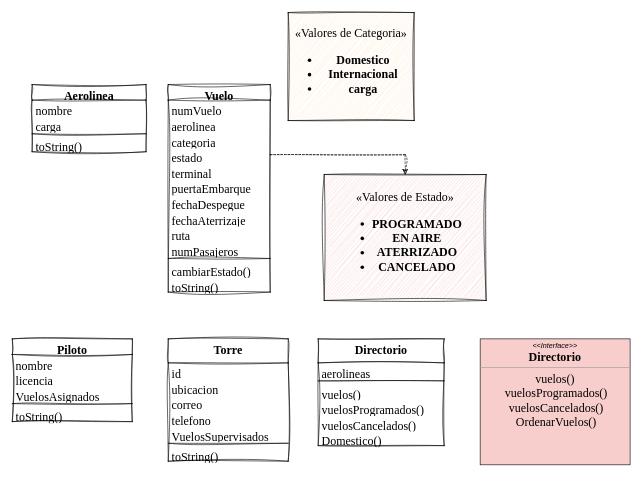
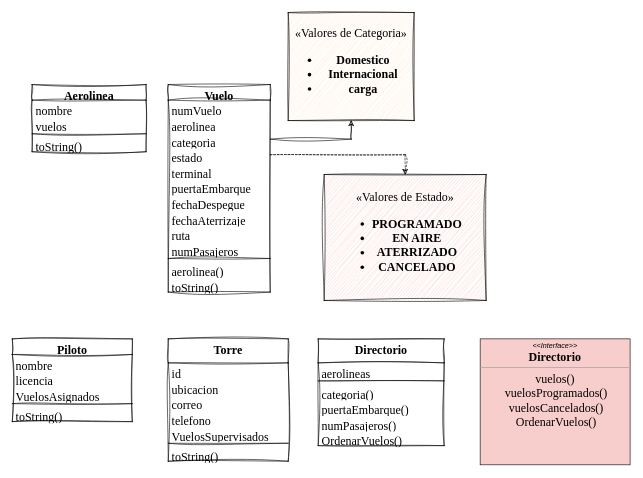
  <mxCell id="0" />
  <mxCell id="1" parent="0" />
  <mxCell id="2" value="Vuelo" style="swimlane;fontStyle=1;align=center;verticalAlign=top;childLayout=stackLayout;horizontal=1;startSize=26;horizontalStack=0;resizeParent=1;resizeParentMax=0;resizeLast=0;collapsible=1;marginBottom=0;whiteSpace=wrap;html=1;sketch=1;hachureGap=4;jiggle=2;curveFitting=1;fontFamily=Architects Daughter;fontSource=https%3A%2F%2Ffonts.googleapis.com%2Fcss%3Ffamily%3DArchitects%2BDaughter;fontSize=20;" parent="1" vertex="1"><mxGeometry x="280" y="140" width="170" height="346" as="geometry" /></mxCell>
  <mxCell id="3" value="numVuelo" style="text;strokeColor=none;fillColor=none;align=left;verticalAlign=top;spacingLeft=4;spacingRight=4;overflow=hidden;rotatable=0;points=[[0,0.5],[1,0.5]];portConstraint=eastwest;whiteSpace=wrap;html=1;fontSize=20;fontFamily=Architects Daughter;" parent="2" vertex="1"><mxGeometry y="26" width="170" height="26" as="geometry" /></mxCell>
  <mxCell id="4" value="aerolinea" style="text;strokeColor=none;fillColor=none;align=left;verticalAlign=top;spacingLeft=4;spacingRight=4;overflow=hidden;rotatable=0;points=[[0,0.5],[1,0.5]];portConstraint=eastwest;whiteSpace=wrap;html=1;fontSize=20;fontFamily=Architects Daughter;" parent="2" vertex="1"><mxGeometry y="52" width="170" height="26" as="geometry" /></mxCell>
  <mxCell id="5" value="categoria" style="text;strokeColor=none;fillColor=none;align=left;verticalAlign=top;spacingLeft=4;spacingRight=4;overflow=hidden;rotatable=0;points=[[0,0.5],[1,0.5]];portConstraint=eastwest;whiteSpace=wrap;html=1;fontSize=20;fontFamily=Architects Daughter;" parent="2" vertex="1"><mxGeometry y="78" width="170" height="26" as="geometry" /></mxCell>
  <mxCell id="6" value="estado" style="text;strokeColor=none;fillColor=none;align=left;verticalAlign=top;spacingLeft=4;spacingRight=4;overflow=hidden;rotatable=0;points=[[0,0.5],[1,0.5]];portConstraint=eastwest;whiteSpace=wrap;html=1;fontSize=20;fontFamily=Architects Daughter;" parent="2" vertex="1"><mxGeometry y="104" width="170" height="26" as="geometry" /></mxCell>
  <mxCell id="7" value="terminal" style="text;strokeColor=none;fillColor=none;align=left;verticalAlign=top;spacingLeft=4;spacingRight=4;overflow=hidden;rotatable=0;points=[[0,0.5],[1,0.5]];portConstraint=eastwest;whiteSpace=wrap;html=1;fontSize=20;fontFamily=Architects Daughter;" parent="2" vertex="1"><mxGeometry y="130" width="170" height="26" as="geometry" /></mxCell>
  <mxCell id="8" value="puertaEmbarque" style="text;strokeColor=none;fillColor=none;align=left;verticalAlign=top;spacingLeft=4;spacingRight=4;overflow=hidden;rotatable=0;points=[[0,0.5],[1,0.5]];portConstraint=eastwest;whiteSpace=wrap;html=1;fontSize=20;fontFamily=Architects Daughter;" parent="2" vertex="1"><mxGeometry y="156" width="170" height="26" as="geometry" /></mxCell>
  <mxCell id="9" value="fechaDespegue" style="text;strokeColor=none;fillColor=none;align=left;verticalAlign=top;spacingLeft=4;spacingRight=4;overflow=hidden;rotatable=0;points=[[0,0.5],[1,0.5]];portConstraint=eastwest;whiteSpace=wrap;html=1;fontSize=20;fontFamily=Architects Daughter;" parent="2" vertex="1"><mxGeometry y="182" width="170" height="26" as="geometry" /></mxCell>
  <mxCell id="10" value="fechaAterrizaje" style="text;strokeColor=none;fillColor=none;align=left;verticalAlign=top;spacingLeft=4;spacingRight=4;overflow=hidden;rotatable=0;points=[[0,0.5],[1,0.5]];portConstraint=eastwest;whiteSpace=wrap;html=1;fontSize=20;fontFamily=Architects Daughter;" parent="2" vertex="1"><mxGeometry y="208" width="170" height="26" as="geometry" /></mxCell>
  <mxCell id="11" value="ruta" style="text;strokeColor=none;fillColor=none;align=left;verticalAlign=top;spacingLeft=4;spacingRight=4;overflow=hidden;rotatable=0;points=[[0,0.5],[1,0.5]];portConstraint=eastwest;whiteSpace=wrap;html=1;fontSize=20;fontFamily=Architects Daughter;" parent="2" vertex="1"><mxGeometry y="234" width="170" height="26" as="geometry" /></mxCell>
  <mxCell id="12" value="numPasajeros" style="text;strokeColor=none;fillColor=none;align=left;verticalAlign=top;spacingLeft=4;spacingRight=4;overflow=hidden;rotatable=0;points=[[0,0.5],[1,0.5]];portConstraint=eastwest;whiteSpace=wrap;html=1;fontSize=20;fontFamily=Architects Daughter;" parent="2" vertex="1"><mxGeometry y="260" width="170" height="26" as="geometry" /></mxCell>
  <mxCell id="13" value="" style="line;strokeWidth=1;fillColor=none;align=left;verticalAlign=middle;spacingTop=-1;spacingLeft=3;spacingRight=3;rotatable=0;labelPosition=right;points=[];portConstraint=eastwest;strokeColor=inherit;sketch=1;hachureGap=4;jiggle=2;curveFitting=1;fontFamily=Architects Daughter;fontSource=https%3A%2F%2Ffonts.googleapis.com%2Fcss%3Ffamily%3DArchitects%2BDaughter;fontSize=20;" parent="2" vertex="1"><mxGeometry y="286" width="170" height="8" as="geometry" /></mxCell>
- <mxCell id="14" value="cambiarEstado()" style="text;strokeColor=none;fillColor=none;align=left;verticalAlign=top;spacingLeft=4;spacingRight=4;overflow=hidden;rotatable=0;points=[[0,0.5],[1,0.5]];portConstraint=eastwest;whiteSpace=wrap;html=1;fontSize=20;fontFamily=Architects Daughter;" parent="2" vertex="1"><mxGeometry y="294" width="170" height="26" as="geometry" /></mxCell>
+ <mxCell id="14" value="aerolinea()" style="text;strokeColor=none;fillColor=none;align=left;verticalAlign=top;spacingLeft=4;spacingRight=4;overflow=hidden;rotatable=0;points=[[0,0.5],[1,0.5]];portConstraint=eastwest;whiteSpace=wrap;html=1;fontSize=20;fontFamily=Architects Daughter;" parent="2" vertex="1"><mxGeometry y="294" width="170" height="26" as="geometry" /></mxCell>
  <mxCell id="15" value="toString()" style="text;strokeColor=none;fillColor=none;align=left;verticalAlign=top;spacingLeft=4;spacingRight=4;overflow=hidden;rotatable=0;points=[[0,0.5],[1,0.5]];portConstraint=eastwest;whiteSpace=wrap;html=1;fontSize=20;fontFamily=Architects Daughter;" parent="2" vertex="1"><mxGeometry y="320" width="170" height="26" as="geometry" /></mxCell>
  <mxCell id="16" value="Torre" style="swimlane;fontStyle=1;align=center;verticalAlign=top;childLayout=stackLayout;horizontal=1;startSize=40;horizontalStack=0;resizeParent=1;resizeParentMax=0;resizeLast=0;collapsible=1;marginBottom=0;whiteSpace=wrap;html=1;sketch=1;hachureGap=4;jiggle=2;curveFitting=1;fontFamily=Architects Daughter;fontSource=https%3A%2F%2Ffonts.googleapis.com%2Fcss%3Ffamily%3DArchitects%2BDaughter;fontSize=20;" parent="1" vertex="1"><mxGeometry x="280" y="564" width="200" height="204" as="geometry" /></mxCell>
  <mxCell id="17" value="id" style="text;strokeColor=none;fillColor=none;align=left;verticalAlign=top;spacingLeft=4;spacingRight=4;overflow=hidden;rotatable=0;points=[[0,0.5],[1,0.5]];portConstraint=eastwest;whiteSpace=wrap;html=1;fontSize=20;fontFamily=Architects Daughter;" parent="16" vertex="1"><mxGeometry y="40" width="200" height="26" as="geometry" /></mxCell>
  <mxCell id="18" value="ubicacion" style="text;strokeColor=none;fillColor=none;align=left;verticalAlign=top;spacingLeft=4;spacingRight=4;overflow=hidden;rotatable=0;points=[[0,0.5],[1,0.5]];portConstraint=eastwest;whiteSpace=wrap;html=1;fontSize=20;fontFamily=Architects Daughter;" parent="16" vertex="1"><mxGeometry y="66" width="200" height="26" as="geometry" /></mxCell>
  <mxCell id="19" value="correo" style="text;strokeColor=none;fillColor=none;align=left;verticalAlign=top;spacingLeft=4;spacingRight=4;overflow=hidden;rotatable=0;points=[[0,0.5],[1,0.5]];portConstraint=eastwest;whiteSpace=wrap;html=1;fontSize=20;fontFamily=Architects Daughter;" parent="16" vertex="1"><mxGeometry y="92" width="200" height="26" as="geometry" /></mxCell>
  <mxCell id="20" value="telefono" style="text;strokeColor=none;fillColor=none;align=left;verticalAlign=top;spacingLeft=4;spacingRight=4;overflow=hidden;rotatable=0;points=[[0,0.5],[1,0.5]];portConstraint=eastwest;whiteSpace=wrap;html=1;fontSize=20;fontFamily=Architects Daughter;" parent="16" vertex="1"><mxGeometry y="118" width="200" height="26" as="geometry" /></mxCell>
  <mxCell id="21" value="VuelosSupervisados" style="text;strokeColor=none;fillColor=none;align=left;verticalAlign=top;spacingLeft=4;spacingRight=4;overflow=hidden;rotatable=0;points=[[0,0.5],[1,0.5]];portConstraint=eastwest;whiteSpace=wrap;html=1;fontSize=20;fontFamily=Architects Daughter;" parent="16" vertex="1"><mxGeometry y="144" width="200" height="26" as="geometry" /></mxCell>
  <mxCell id="22" value="" style="line;strokeWidth=1;fillColor=none;align=left;verticalAlign=middle;spacingTop=-1;spacingLeft=3;spacingRight=3;rotatable=0;labelPosition=right;points=[];portConstraint=eastwest;strokeColor=inherit;sketch=1;hachureGap=4;jiggle=2;curveFitting=1;fontFamily=Architects Daughter;fontSource=https%3A%2F%2Ffonts.googleapis.com%2Fcss%3Ffamily%3DArchitects%2BDaughter;fontSize=20;" parent="16" vertex="1"><mxGeometry y="170" width="200" height="8" as="geometry" /></mxCell>
  <mxCell id="23" value="toString()" style="text;strokeColor=none;fillColor=none;align=left;verticalAlign=top;spacingLeft=4;spacingRight=4;overflow=hidden;rotatable=0;points=[[0,0.5],[1,0.5]];portConstraint=eastwest;whiteSpace=wrap;html=1;fontSize=20;fontFamily=Architects Daughter;" parent="16" vertex="1"><mxGeometry y="178" width="200" height="26" as="geometry" /></mxCell>
  <mxCell id="24" value="Piloto" style="swimlane;fontStyle=1;align=center;verticalAlign=top;childLayout=stackLayout;horizontal=1;startSize=26;horizontalStack=0;resizeParent=1;resizeParentMax=0;resizeLast=0;collapsible=1;marginBottom=0;whiteSpace=wrap;html=1;sketch=1;hachureGap=4;jiggle=2;curveFitting=1;fontFamily=Architects Daughter;fontSource=https%3A%2F%2Ffonts.googleapis.com%2Fcss%3Ffamily%3DArchitects%2BDaughter;fontSize=20;" parent="1" vertex="1"><mxGeometry x="20" y="564" width="200" height="138" as="geometry" /></mxCell>
  <mxCell id="25" value="nombre" style="text;strokeColor=none;fillColor=none;align=left;verticalAlign=top;spacingLeft=4;spacingRight=4;overflow=hidden;rotatable=0;points=[[0,0.5],[1,0.5]];portConstraint=eastwest;whiteSpace=wrap;html=1;fontSize=20;fontFamily=Architects Daughter;" parent="24" vertex="1"><mxGeometry y="26" width="200" height="26" as="geometry" /></mxCell>
  <mxCell id="26" value="licencia" style="text;strokeColor=none;fillColor=none;align=left;verticalAlign=top;spacingLeft=4;spacingRight=4;overflow=hidden;rotatable=0;points=[[0,0.5],[1,0.5]];portConstraint=eastwest;whiteSpace=wrap;html=1;fontSize=20;fontFamily=Architects Daughter;" parent="24" vertex="1"><mxGeometry y="52" width="200" height="26" as="geometry" /></mxCell>
  <mxCell id="27" value="VuelosAsignados" style="text;strokeColor=none;fillColor=none;align=left;verticalAlign=top;spacingLeft=4;spacingRight=4;overflow=hidden;rotatable=0;points=[[0,0.5],[1,0.5]];portConstraint=eastwest;whiteSpace=wrap;html=1;fontSize=20;fontFamily=Architects Daughter;" parent="24" vertex="1"><mxGeometry y="78" width="200" height="26" as="geometry" /></mxCell>
  <mxCell id="28" value="" style="line;strokeWidth=1;fillColor=none;align=left;verticalAlign=middle;spacingTop=-1;spacingLeft=3;spacingRight=3;rotatable=0;labelPosition=right;points=[];portConstraint=eastwest;strokeColor=inherit;sketch=1;hachureGap=4;jiggle=2;curveFitting=1;fontFamily=Architects Daughter;fontSource=https%3A%2F%2Ffonts.googleapis.com%2Fcss%3Ffamily%3DArchitects%2BDaughter;fontSize=20;" parent="24" vertex="1"><mxGeometry y="104" width="200" height="8" as="geometry" /></mxCell>
  <mxCell id="29" value="toString()" style="text;strokeColor=none;fillColor=none;align=left;verticalAlign=top;spacingLeft=4;spacingRight=4;overflow=hidden;rotatable=0;points=[[0,0.5],[1,0.5]];portConstraint=eastwest;whiteSpace=wrap;html=1;fontSize=20;fontFamily=Architects Daughter;" parent="24" vertex="1"><mxGeometry y="112" width="200" height="26" as="geometry" /></mxCell>
  <mxCell id="30" value="Aerolinea" style="swimlane;fontStyle=1;align=center;verticalAlign=top;childLayout=stackLayout;horizontal=1;startSize=26;horizontalStack=0;resizeParent=1;resizeParentMax=0;resizeLast=0;collapsible=1;marginBottom=0;whiteSpace=wrap;html=1;sketch=1;hachureGap=4;jiggle=2;curveFitting=1;fontFamily=Architects Daughter;fontSource=https%3A%2F%2Ffonts.googleapis.com%2Fcss%3Ffamily%3DArchitects%2BDaughter;fontSize=20;" parent="1" vertex="1"><mxGeometry x="53" y="140" width="190" height="112" as="geometry" /></mxCell>
  <mxCell id="31" value="nombre&lt;br&gt;" style="text;strokeColor=none;fillColor=none;align=left;verticalAlign=top;spacingLeft=4;spacingRight=4;overflow=hidden;rotatable=0;points=[[0,0.5],[1,0.5]];portConstraint=eastwest;whiteSpace=wrap;html=1;fontSize=20;fontFamily=Architects Daughter;" parent="30" vertex="1"><mxGeometry y="26" width="190" height="26" as="geometry" /></mxCell>
- <mxCell id="32" value="carga" style="text;strokeColor=none;fillColor=none;align=left;verticalAlign=top;spacingLeft=4;spacingRight=4;overflow=hidden;rotatable=0;points=[[0,0.5],[1,0.5]];portConstraint=eastwest;whiteSpace=wrap;html=1;fontSize=20;fontFamily=Architects Daughter;" parent="30" vertex="1"><mxGeometry y="52" width="190" height="26" as="geometry" /></mxCell>
+ <mxCell id="32" value="vuelos" style="text;strokeColor=none;fillColor=none;align=left;verticalAlign=top;spacingLeft=4;spacingRight=4;overflow=hidden;rotatable=0;points=[[0,0.5],[1,0.5]];portConstraint=eastwest;whiteSpace=wrap;html=1;fontSize=20;fontFamily=Architects Daughter;" parent="30" vertex="1"><mxGeometry y="52" width="190" height="26" as="geometry" /></mxCell>
  <mxCell id="33" value="" style="line;strokeWidth=1;fillColor=none;align=left;verticalAlign=middle;spacingTop=-1;spacingLeft=3;spacingRight=3;rotatable=0;labelPosition=right;points=[];portConstraint=eastwest;strokeColor=inherit;sketch=1;hachureGap=4;jiggle=2;curveFitting=1;fontFamily=Architects Daughter;fontSource=https%3A%2F%2Ffonts.googleapis.com%2Fcss%3Ffamily%3DArchitects%2BDaughter;fontSize=20;" parent="30" vertex="1"><mxGeometry y="78" width="190" height="8" as="geometry" /></mxCell>
  <mxCell id="34" value="toString()" style="text;strokeColor=none;fillColor=none;align=left;verticalAlign=top;spacingLeft=4;spacingRight=4;overflow=hidden;rotatable=0;points=[[0,0.5],[1,0.5]];portConstraint=eastwest;whiteSpace=wrap;html=1;fontSize=20;fontFamily=Architects Daughter;" parent="30" vertex="1"><mxGeometry y="86" width="190" height="26" as="geometry" /></mxCell>
  <mxCell id="35" value="«Valores de Categoria»&lt;br&gt;&lt;ul&gt;&lt;li&gt;&lt;b&gt;Domestico&lt;/b&gt;&lt;/li&gt;&lt;li&gt;&lt;b&gt;Internacional&lt;/b&gt;&lt;/li&gt;&lt;li&gt;&lt;b&gt;carga&lt;/b&gt;&lt;/li&gt;&lt;/ul&gt;" style="html=1;dropTarget=0;whiteSpace=wrap;sketch=1;hachureGap=4;jiggle=2;curveFitting=1;fontFamily=Architects Daughter;fontSource=https%3A%2F%2Ffonts.googleapis.com%2Fcss%3Ffamily%3DArchitects%2BDaughter;fontSize=20;fillColor=#ffe6cc;" parent="1" vertex="1"><mxGeometry x="480" y="20" width="210" height="180" as="geometry" /></mxCell>
+ <mxCell id="36" style="edgeStyle=orthogonalEdgeStyle;rounded=0;sketch=1;hachureGap=4;jiggle=2;curveFitting=1;orthogonalLoop=1;jettySize=auto;html=1;fontFamily=Architects Daughter;fontSource=https%3A%2F%2Ffonts.googleapis.com%2Fcss%3Ffamily%3DArchitects%2BDaughter;fontSize=16;" parent="1" source="5" target="35" edge="1"><mxGeometry relative="1" as="geometry"><mxPoint x="520" y="240" as="targetPoint" /></mxGeometry></mxCell>
  <mxCell id="37" value="«Valores de Estado»&lt;br&gt;&lt;ul&gt;&lt;li&gt;&lt;b&gt;PROGRAMADO&lt;/b&gt;&lt;/li&gt;&lt;li&gt;&lt;b&gt;EN AIRE&lt;/b&gt;&lt;/li&gt;&lt;li&gt;&lt;b&gt;ATERRIZADO&lt;/b&gt;&lt;/li&gt;&lt;li&gt;&lt;b&gt;CANCELADO&lt;/b&gt;&lt;/li&gt;&lt;/ul&gt;" style="html=1;dropTarget=0;whiteSpace=wrap;sketch=1;hachureGap=4;jiggle=2;curveFitting=1;fontFamily=Architects Daughter;fontSource=https%3A%2F%2Ffonts.googleapis.com%2Fcss%3Ffamily%3DArchitects%2BDaughter;fontSize=20;fillColor=#f8cecc;" parent="1" vertex="1"><mxGeometry x="540" y="290" width="270" height="210" as="geometry" /></mxCell>
  <mxCell id="38" style="edgeStyle=orthogonalEdgeStyle;rounded=0;sketch=1;hachureGap=4;jiggle=2;curveFitting=1;orthogonalLoop=1;jettySize=auto;html=1;fontFamily=Architects Daughter;fontSource=https%3A%2F%2Ffonts.googleapis.com%2Fcss%3Ffamily%3DArchitects%2BDaughter;fontSize=16;dashed=1;" parent="1" source="6" target="37" edge="1"><mxGeometry relative="1" as="geometry"><mxPoint x="570" y="290" as="targetPoint" /></mxGeometry></mxCell>
  <mxCell id="39" value="Directorio" style="swimlane;fontStyle=1;align=center;verticalAlign=top;childLayout=stackLayout;horizontal=1;startSize=40;horizontalStack=0;resizeParent=1;resizeParentMax=0;resizeLast=0;collapsible=1;marginBottom=0;whiteSpace=wrap;html=1;sketch=1;hachureGap=4;jiggle=2;curveFitting=1;fontFamily=Architects Daughter;fontSource=https%3A%2F%2Ffonts.googleapis.com%2Fcss%3Ffamily%3DArchitects%2BDaughter;fontSize=20;" parent="1" vertex="1"><mxGeometry x="530" y="564" width="210" height="178" as="geometry" /></mxCell>
  <mxCell id="40" value="aerolineas" style="text;strokeColor=none;fillColor=none;align=left;verticalAlign=top;spacingLeft=4;spacingRight=4;overflow=hidden;rotatable=0;points=[[0,0.5],[1,0.5]];portConstraint=eastwest;whiteSpace=wrap;html=1;fontSize=20;fontFamily=Architects Daughter;" parent="39" vertex="1"><mxGeometry y="40" width="210" height="26" as="geometry" /></mxCell>
  <mxCell id="41" value="" style="line;strokeWidth=1;fillColor=none;align=left;verticalAlign=middle;spacingTop=-1;spacingLeft=3;spacingRight=3;rotatable=0;labelPosition=right;points=[];portConstraint=eastwest;strokeColor=inherit;sketch=1;hachureGap=4;jiggle=2;curveFitting=1;fontFamily=Architects Daughter;fontSource=https%3A%2F%2Ffonts.googleapis.com%2Fcss%3Ffamily%3DArchitects%2BDaughter;fontSize=20;" parent="39" vertex="1"><mxGeometry y="66" width="210" height="8" as="geometry" /></mxCell>
- <mxCell id="42" value="vuelos()" style="text;strokeColor=none;fillColor=none;align=left;verticalAlign=top;spacingLeft=4;spacingRight=4;overflow=hidden;rotatable=0;points=[[0,0.5],[1,0.5]];portConstraint=eastwest;whiteSpace=wrap;html=1;fontSize=20;fontFamily=Architects Daughter;" parent="39" vertex="1"><mxGeometry y="74" width="210" height="26" as="geometry" /></mxCell>
- <mxCell id="43" value="vuelosProgramados()" style="text;strokeColor=none;fillColor=none;align=left;verticalAlign=top;spacingLeft=4;spacingRight=4;overflow=hidden;rotatable=0;points=[[0,0.5],[1,0.5]];portConstraint=eastwest;whiteSpace=wrap;html=1;fontSize=20;fontFamily=Architects Daughter;" parent="39" vertex="1"><mxGeometry y="100" width="210" height="26" as="geometry" /></mxCell>
- <mxCell id="44" value="vuelosCancelados()" style="text;strokeColor=none;fillColor=none;align=left;verticalAlign=top;spacingLeft=4;spacingRight=4;overflow=hidden;rotatable=0;points=[[0,0.5],[1,0.5]];portConstraint=eastwest;whiteSpace=wrap;html=1;fontSize=20;fontFamily=Architects Daughter;" parent="39" vertex="1"><mxGeometry y="126" width="210" height="26" as="geometry" /></mxCell>
- <mxCell id="45" value="Domestico()" style="text;strokeColor=none;fillColor=none;align=left;verticalAlign=top;spacingLeft=4;spacingRight=4;overflow=hidden;rotatable=0;points=[[0,0.5],[1,0.5]];portConstraint=eastwest;whiteSpace=wrap;html=1;fontSize=20;fontFamily=Architects Daughter;" parent="39" vertex="1"><mxGeometry y="152" width="210" height="26" as="geometry" /></mxCell>
+ <mxCell id="42" value="categoria()" style="text;strokeColor=none;fillColor=none;align=left;verticalAlign=top;spacingLeft=4;spacingRight=4;overflow=hidden;rotatable=0;points=[[0,0.5],[1,0.5]];portConstraint=eastwest;whiteSpace=wrap;html=1;fontSize=20;fontFamily=Architects Daughter;" parent="39" vertex="1"><mxGeometry y="74" width="210" height="26" as="geometry" /></mxCell>
+ <mxCell id="43" value="puertaEmbarque()" style="text;strokeColor=none;fillColor=none;align=left;verticalAlign=top;spacingLeft=4;spacingRight=4;overflow=hidden;rotatable=0;points=[[0,0.5],[1,0.5]];portConstraint=eastwest;whiteSpace=wrap;html=1;fontSize=20;fontFamily=Architects Daughter;" parent="39" vertex="1"><mxGeometry y="100" width="210" height="26" as="geometry" /></mxCell>
+ <mxCell id="44" value="numPasajeros()" style="text;strokeColor=none;fillColor=none;align=left;verticalAlign=top;spacingLeft=4;spacingRight=4;overflow=hidden;rotatable=0;points=[[0,0.5],[1,0.5]];portConstraint=eastwest;whiteSpace=wrap;html=1;fontSize=20;fontFamily=Architects Daughter;" parent="39" vertex="1"><mxGeometry y="126" width="210" height="26" as="geometry" /></mxCell>
+ <mxCell id="45" value="OrdenarVuelos()" style="text;strokeColor=none;fillColor=none;align=left;verticalAlign=top;spacingLeft=4;spacingRight=4;overflow=hidden;rotatable=0;points=[[0,0.5],[1,0.5]];portConstraint=eastwest;whiteSpace=wrap;html=1;fontSize=20;fontFamily=Architects Daughter;" parent="39" vertex="1"><mxGeometry y="152" width="210" height="26" as="geometry" /></mxCell>
  <mxCell id="46" value="&lt;p style=&quot;margin: 4px 0px 0px;&quot;&gt;&lt;i&gt;&amp;lt;&amp;lt;Interface&amp;gt;&amp;gt;&lt;/i&gt;&lt;br&gt;&lt;span style=&quot;font-family: &amp;quot;Architects Daughter&amp;quot;; font-size: 20px; font-weight: 700;&quot;&gt;Directorio&lt;/span&gt;&lt;br&gt;&lt;/p&gt;&lt;hr size=&quot;1&quot;&gt;&lt;span style=&quot;font-family: &amp;quot;Architects Daughter&amp;quot;; font-size: 20px;&quot;&gt;vuelos()&lt;/span&gt;&lt;p style=&quot;margin:0px;margin-left:4px;&quot;&gt;&lt;span style=&quot;font-family: &amp;quot;Architects Daughter&amp;quot;; font-size: 20px;&quot;&gt;vuelosProgramados()&lt;/span&gt;&lt;br&gt;&lt;/p&gt;&lt;p style=&quot;margin:0px;margin-left:4px;&quot;&gt;&lt;span style=&quot;font-family: &amp;quot;Architects Daughter&amp;quot;; font-size: 20px;&quot;&gt;vuelosCancelados()&lt;/span&gt;&lt;span style=&quot;font-family: &amp;quot;Architects Daughter&amp;quot;; font-size: 20px;&quot;&gt;&lt;br&gt;&lt;/span&gt;&lt;/p&gt;&lt;p style=&quot;margin:0px;margin-left:4px;&quot;&gt;&lt;span style=&quot;font-family: &amp;quot;Architects Daughter&amp;quot;; font-size: 20px;&quot;&gt;OrdenarVuelos()&lt;/span&gt;&lt;br&gt;&lt;/p&gt;" style="verticalAlign=top;align=center;overflow=fill;fontSize=12;fontFamily=Helvetica;html=1;fillColor=#f8cecc;" vertex="1" parent="1"><mxGeometry x="800" y="564" width="250" height="210" as="geometry" /></mxCell>
